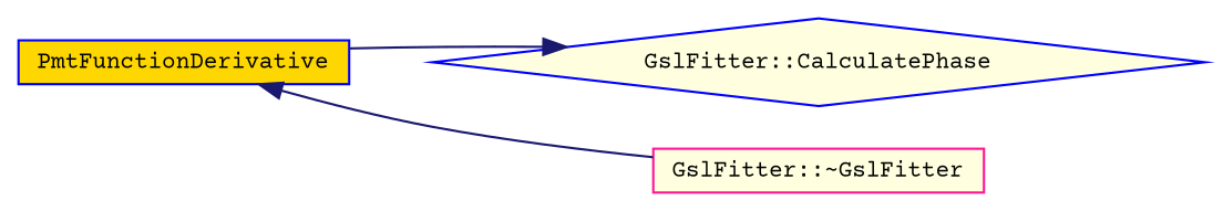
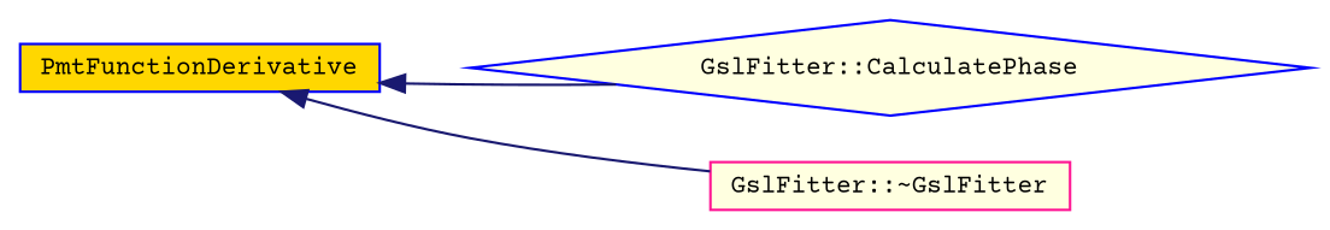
  digraph {
    fontname="Courier Prime"
    rankdir=LR
    node [color=blue fillcolor=lightyellow fontname="Courier Prime" fontsize=10 shape=box style=filled]
    edge [color=midnightblue dir=back fontname="Courier Prime" fontsize=10 labelfontname=Helvetica labelfontsize=10 style=solid]
    n1 [fillcolor=gold fontcolor=black height=0.2 label=PmtFunctionDerivative width=0.4]
    n2 [height=0.2 label="GslFitter::CalculatePhase" shape=diamond width=0.4]
    n3 [color=deeppink height=0.2 label="GslFitter::~GslFitter" width=0.4]
-   n2 -> n1
+   n1 -> n2
    n1 -> n3
  }
